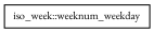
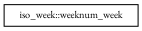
  digraph {
    rankdir=LR
    fontname="EB Garamond"
-   n1 [color=black fillcolor=white fontname="EB Garamond" fontsize=10 height=0.2 label="iso_week::weeknum_weekday" shape=record style=filled width=0.4]
+   n1 [color=black fillcolor=white fontname="EB Garamond" fontsize=10 height=0.2 label="iso_week::weeknum_week" shape=record style=filled width=0.4]
  }
